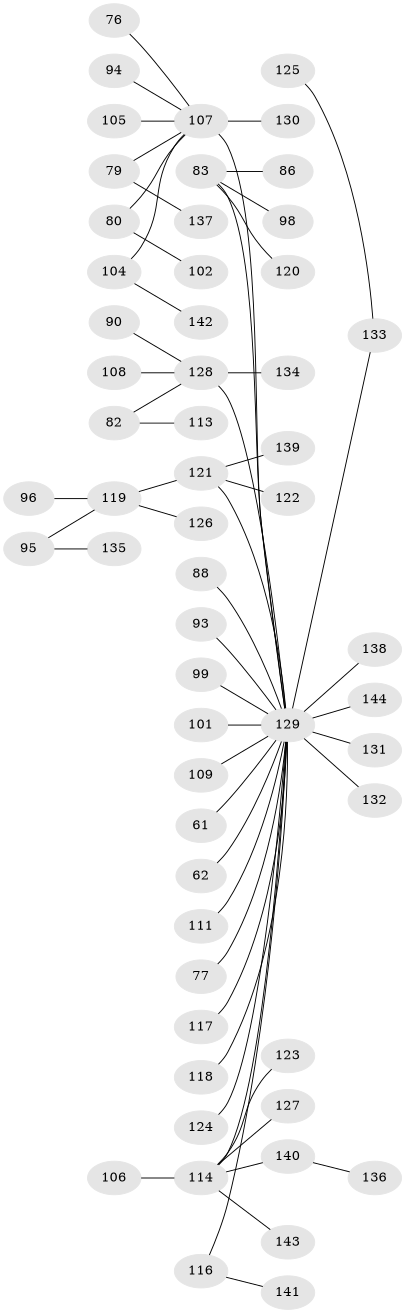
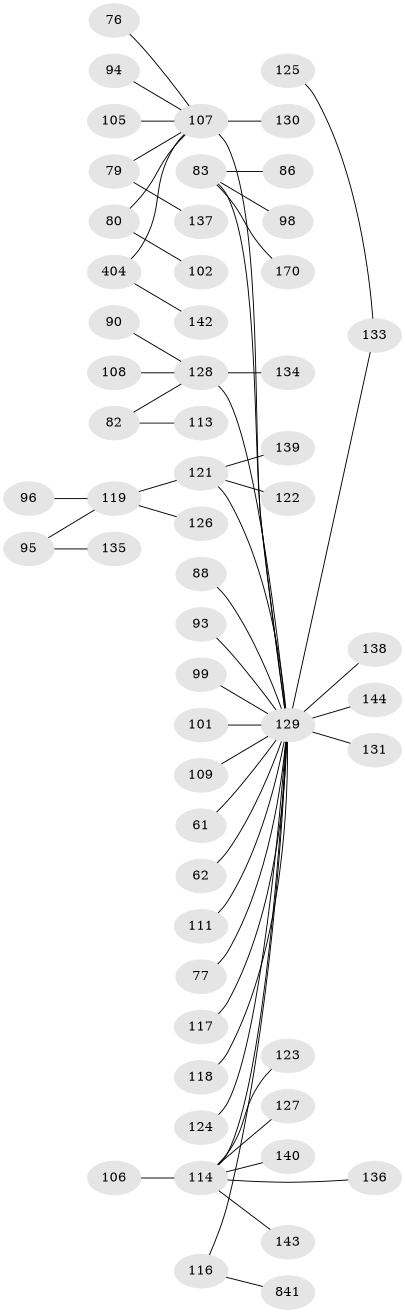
  graph {
    rankdir=LR
    node [color=gray90 style=filled]
    129 [super="+87+112+48+41+50+103"]
    131
-   132
    133
    138
    144
    61
    62
    107 [super="+15+19+7+21+18+24+30+32+34"]
    130 [super="+70"]
    76
    77
    79
    137
    80
    102
    82
    113
    128 [super="+75+85+110"]
    134
    83 [super="+53+55"]
    86
    98
-   120
+   120 [label=170]
    88
    90
    93
    94
    119 [super="+26+35+46+56+84"]
    121 [super="+115"]
    126 [super="+45"]
    95
    135
    96
    99
    101
-   104 [super="+91+92"]
+   104 [super="+91+92" label=404]
    142
    105 [super="+69"]
    114 [super="+100+60+67+74"]
    123
    127
    136
    140
    143
    106
    108
    109 [super="+49"]
    111
    116 [super="+51"]
-   141
+   141 [label=841]
    117
    118 [super="+63"]
    122
    139
    124
    125
    129 -- 131
-   129 -- 132
    129 -- 133
    129 -- 138
    129 -- 144
    61 -- 129
    62 -- 129
    107 -- 129
    107 -- 130
    76 -- 107
    77 -- 129
    79 -- 107
    79 -- 137
    80 -- 107
    80 -- 102
    82 -- 113
    82 -- 128
    128 -- 129 [weight=3]
    128 -- 134
    83 -- 129
    83 -- 86
    83 -- 98
    83 -- 120
    88 -- 129
    90 -- 128
    93 -- 129
    94 -- 107
    119 -- 121
    119 -- 126
    121 -- 129
    121 -- 122
    121 -- 139
    95 -- 119
    95 -- 135
    96 -- 119
    99 -- 129
    101 -- 129
    104 -- 107
    104 -- 142
    105 -- 107
    114 -- 129
    114 -- 123
    114 -- 127
-   140 -- 136
+   114 -- 136
    114 -- 140
    114 -- 143
    106 -- 114
    108 -- 128
    109 -- 129
    111 -- 129
    116 -- 129
    116 -- 141
    117 -- 129
    118 -- 129
    124 -- 129
    125 -- 133
  }
